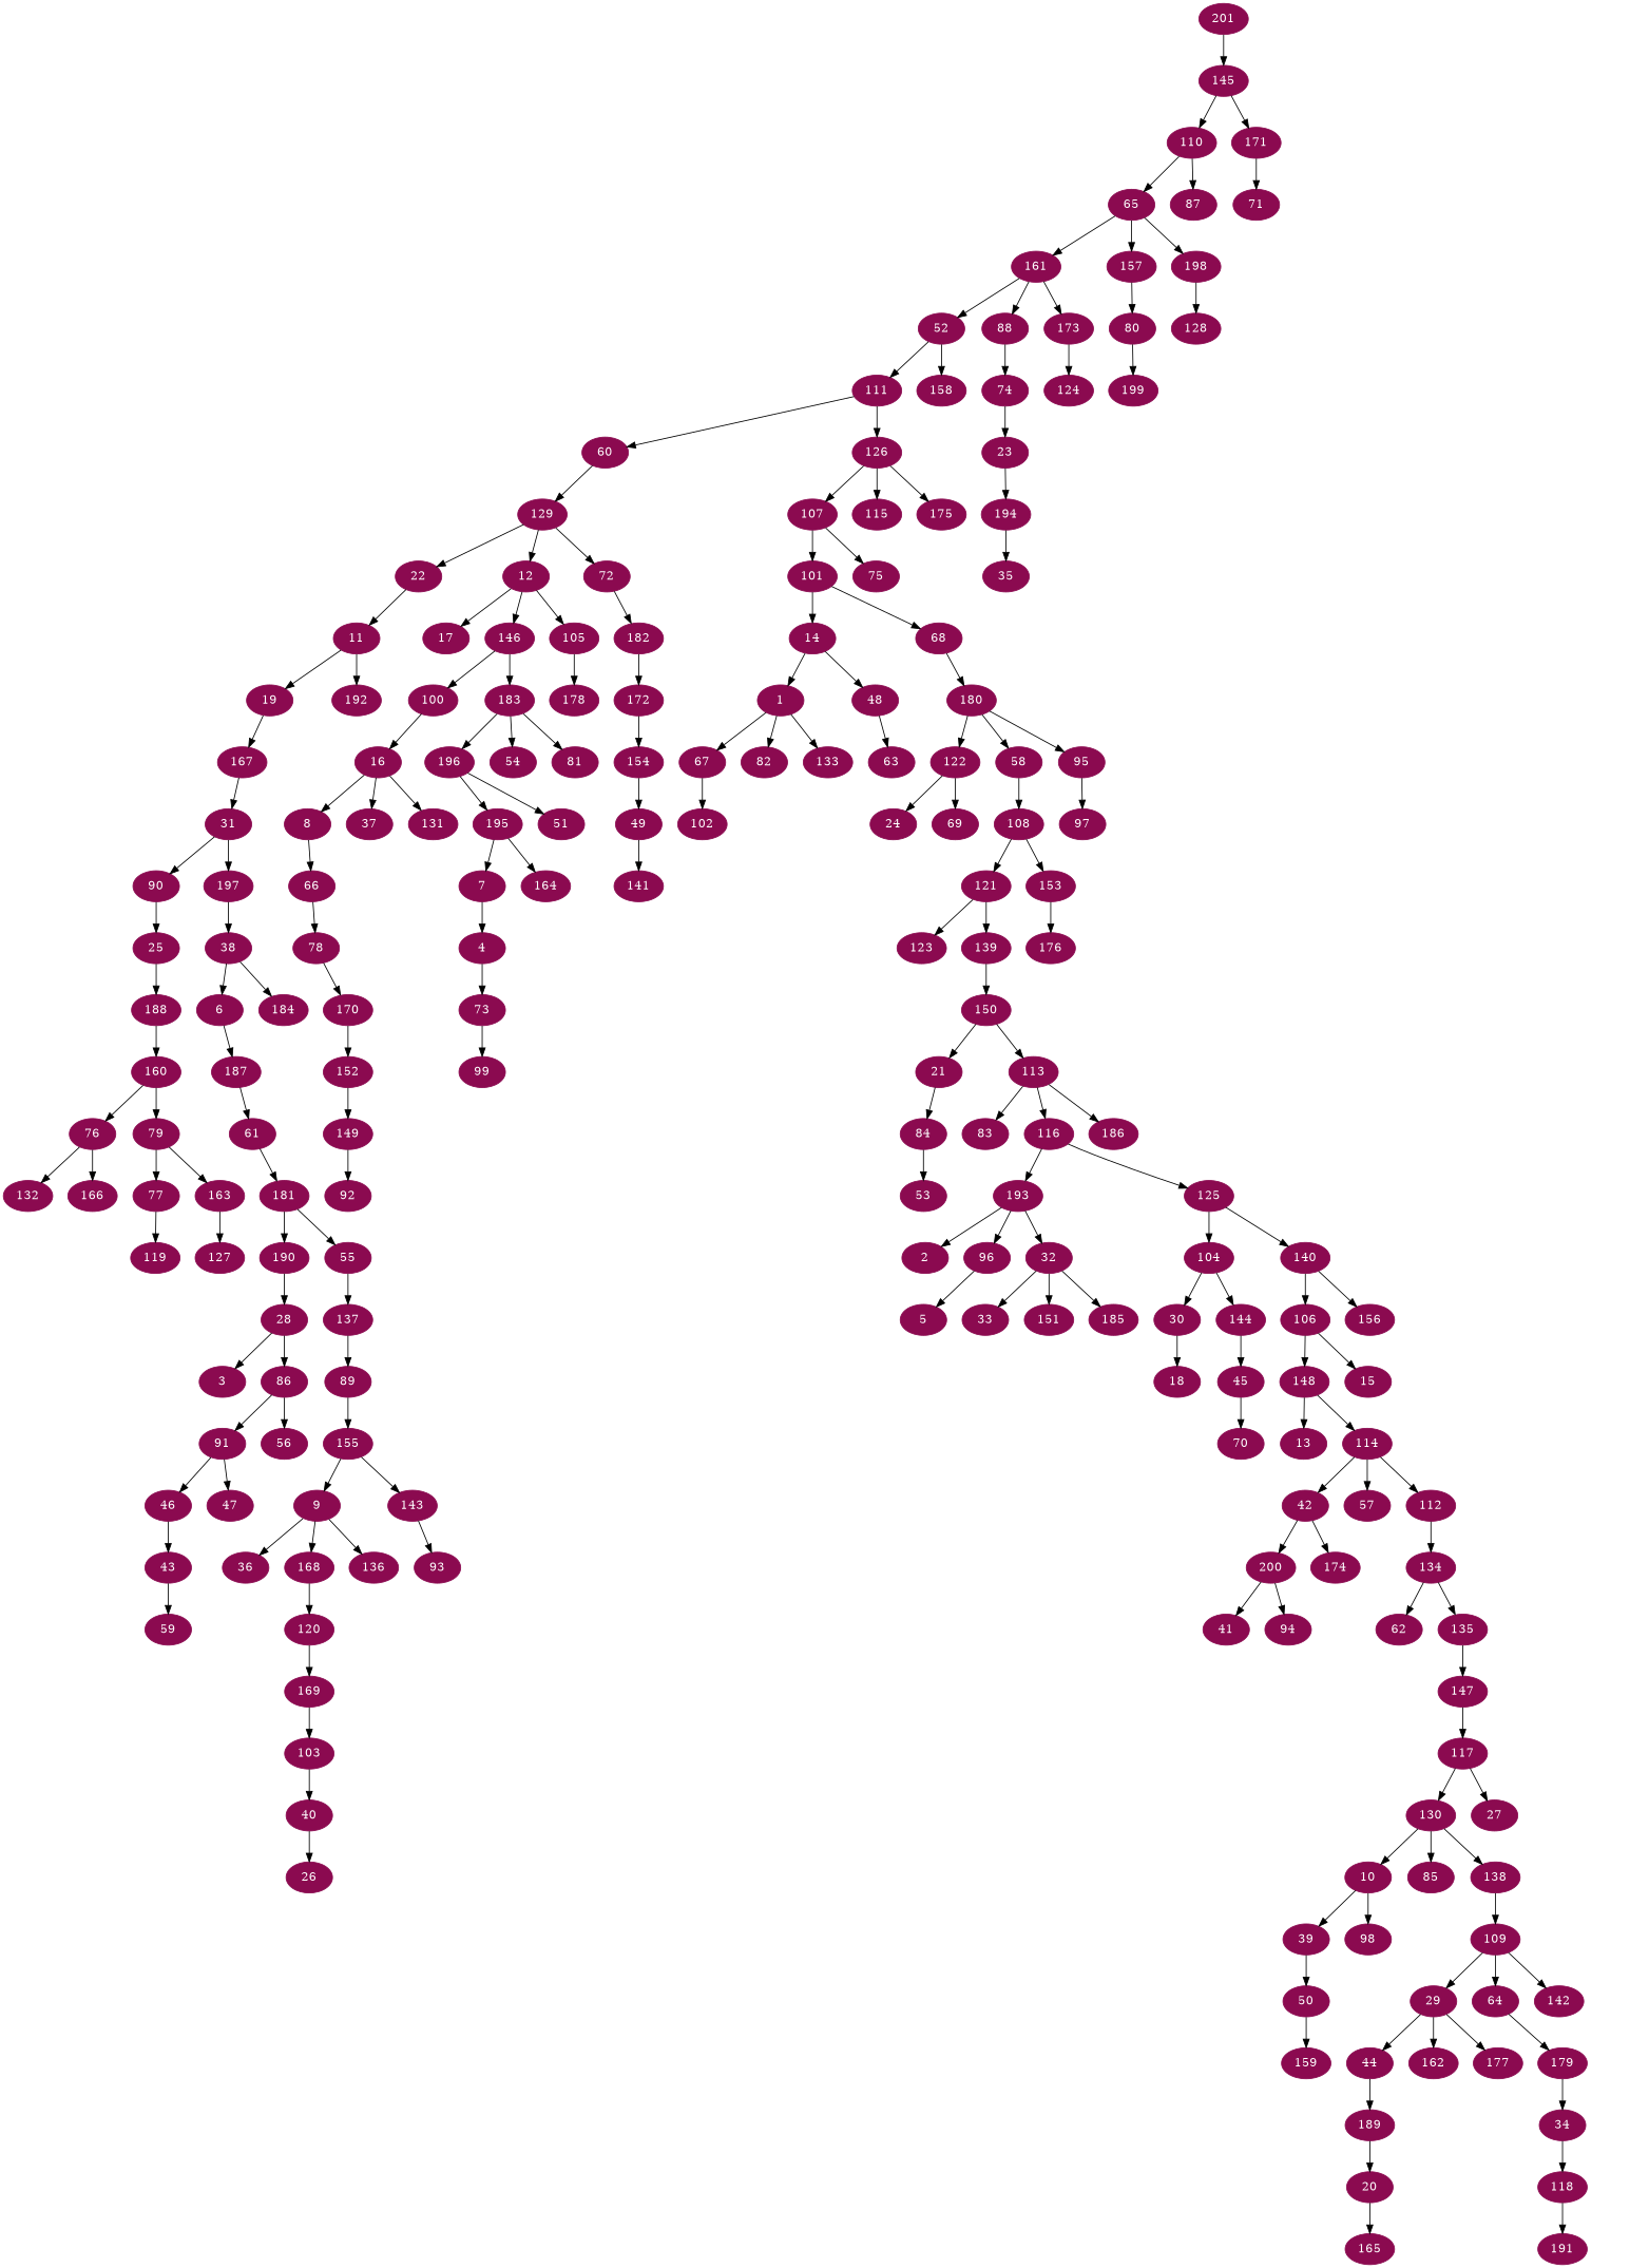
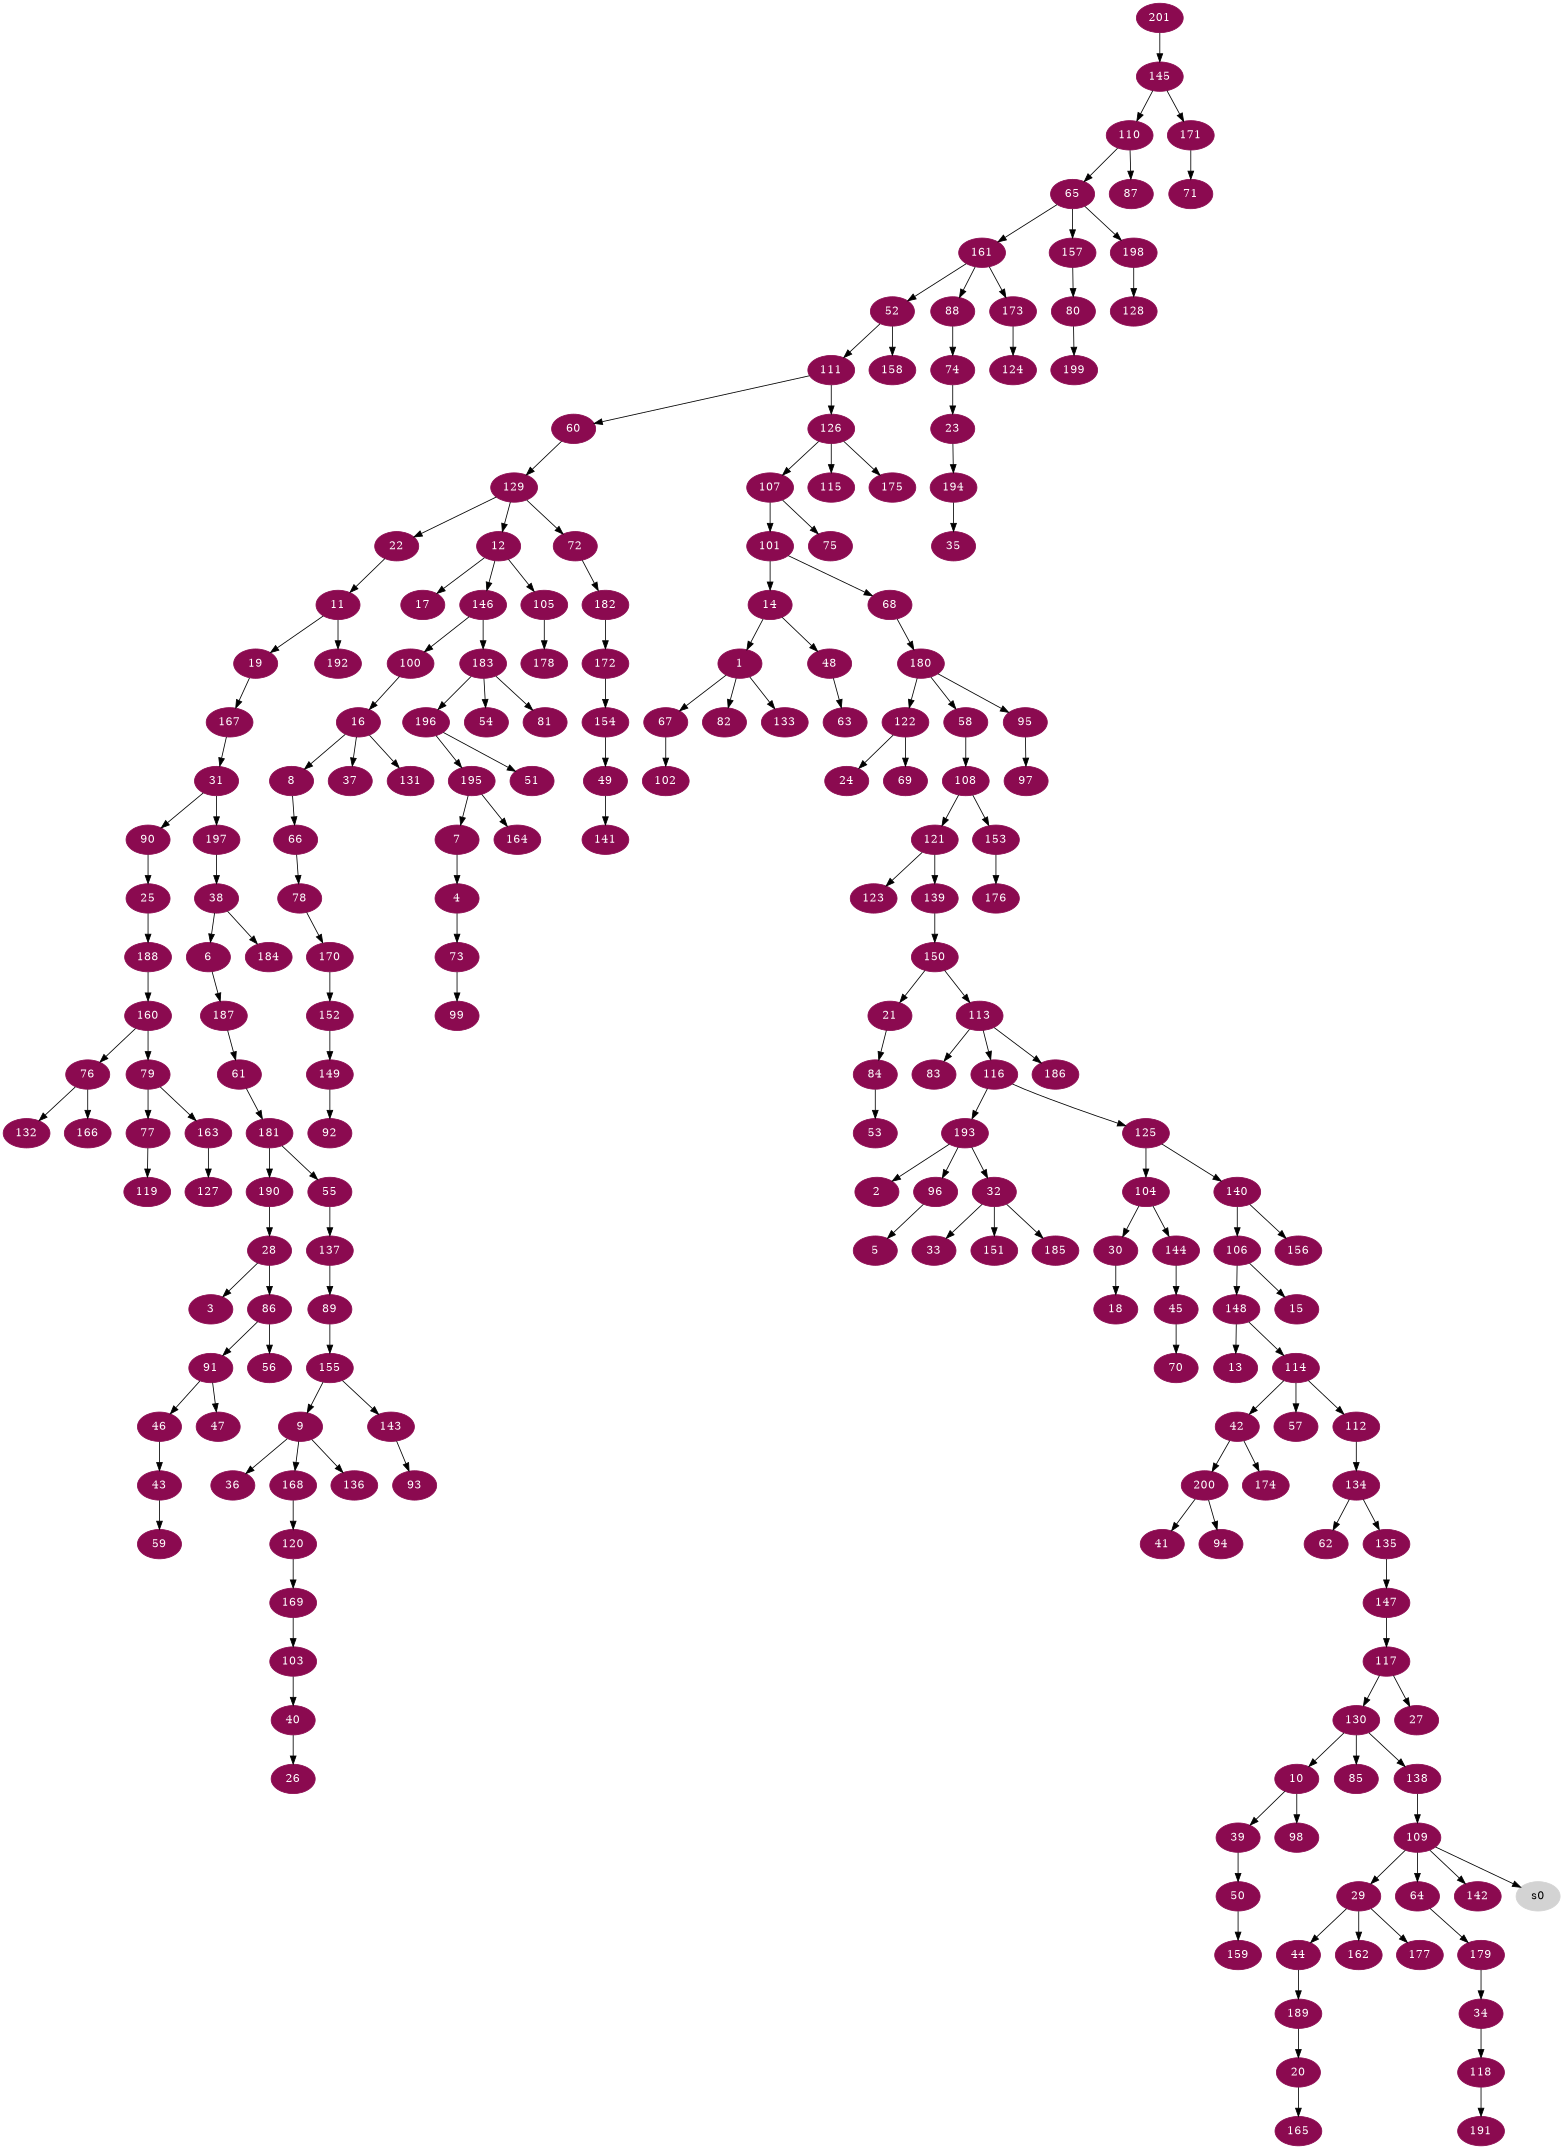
  digraph {
    node [color=deeppink4 fontcolor=white style=filled]
    14
    1
    48
    67
    82
    133
    193
    2
    96
    32
    28
    3
    86
    7
    4
    73
    5
    38
    6
    184
    187
    195
    164
    16
    8
    37
    131
    66
    155
    9
    143
    36
    168
    136
    130
    10
    85
    138
    39
    98
    22
    11
    19
    192
    129
    12
    72
    17
    146
    105
    148
    13
    114
    101
    68
    106
    15
    100
    30
    18
    167
    189
    20
    165
    150
    21
    113
    84
    74
    23
    194
    122
    24
    69
    90
    25
    188
    40
    26
    117
    27
    190
    109
    29
    64
    142
+   s0 [color=lightgrey fontcolor=black]
    44
    162
    177
    104
    144
    31
    197
    33
    151
    185
    179
    34
    118
    35
    50
    103
    200
    41
    94
    42
    57
    112
    174
    46
    43
    59
    45
    70
    91
    47
    63
    154
    49
    141
    159
    196
    51
    161
    52
    88
    173
    111
    158
    53
    183
    54
    81
    181
    55
    137
    56
    180
    58
    95
    108
    60
    126
    61
    134
    62
    135
    110
    65
    87
    157
    198
    78
    102
    171
    71
    182
    99
    107
    75
    160
    76
    79
    132
    166
    77
    163
    119
    170
    80
    199
    83
    116
    186
    89
    149
    92
    93
    97
    169
    125
    140
    178
    156
    115
    175
    121
    153
    145
    147
    191
    120
    123
    139
    124
    127
    128
    201
    152
    176
    172
    14 -> 1
    14 -> 48
    1 -> 67
    1 -> 82
    1 -> 133
    48 -> 63
    67 -> 102
    193 -> 2
    193 -> 96
    193 -> 32
    96 -> 5
    32 -> 33
    32 -> 151
    32 -> 185
    28 -> 3
    28 -> 86
    86 -> 91
    86 -> 56
    7 -> 4
    4 -> 73
    73 -> 99
    38 -> 6
    38 -> 184
    6 -> 187
    187 -> 61
    195 -> 7
    195 -> 164
    16 -> 8
    16 -> 37
    16 -> 131
    8 -> 66
    66 -> 78
    155 -> 9
    155 -> 143
    9 -> 36
    9 -> 168
    9 -> 136
    143 -> 93
    168 -> 120
    130 -> 10
    130 -> 85
    130 -> 138
    10 -> 39
    10 -> 98
    138 -> 109
    39 -> 50
    22 -> 11
    11 -> 19
    11 -> 192
    19 -> 167
    129 -> 22
    129 -> 12
    129 -> 72
    12 -> 17
    12 -> 146
    12 -> 105
    72 -> 182
    146 -> 100
    146 -> 183
    105 -> 178
    148 -> 13
    148 -> 114
    114 -> 42
    114 -> 57
    114 -> 112
    101 -> 14
    101 -> 68
    68 -> 180
    106 -> 148
    106 -> 15
    100 -> 16
    30 -> 18
    167 -> 31
    189 -> 20
    20 -> 165
    150 -> 21
    150 -> 113
    21 -> 84
    113 -> 83
    113 -> 116
    113 -> 186
    84 -> 53
    74 -> 23
    23 -> 194
    194 -> 35
    122 -> 24
    122 -> 69
    90 -> 25
    25 -> 188
    188 -> 160
    40 -> 26
    117 -> 130
    117 -> 27
    190 -> 28
    109 -> 29
    109 -> 64
    109 -> 142
+   109 -> s0
    29 -> 44
    29 -> 162
    29 -> 177
    64 -> 179
    44 -> 189
    104 -> 30
    104 -> 144
    144 -> 45
    31 -> 90
    31 -> 197
    197 -> 38
    179 -> 34
    34 -> 118
    118 -> 191
    50 -> 159
    103 -> 40
    200 -> 41
    200 -> 94
    42 -> 200
    42 -> 174
    112 -> 134
    46 -> 43
    43 -> 59
    45 -> 70
    91 -> 46
    91 -> 47
    154 -> 49
    49 -> 141
    196 -> 195
    196 -> 51
    161 -> 52
    161 -> 88
    161 -> 173
    52 -> 111
    52 -> 158
    88 -> 74
    173 -> 124
    111 -> 60
    111 -> 126
    183 -> 196
    183 -> 54
    183 -> 81
    181 -> 190
    181 -> 55
    55 -> 137
    137 -> 89
    180 -> 122
    180 -> 58
    180 -> 95
    58 -> 108
    95 -> 97
    108 -> 121
    108 -> 153
    60 -> 129
    126 -> 107
    126 -> 115
    126 -> 175
    61 -> 181
    134 -> 62
    134 -> 135
    135 -> 147
    110 -> 65
    110 -> 87
    65 -> 161
    65 -> 157
    65 -> 198
    157 -> 80
    198 -> 128
    78 -> 170
    171 -> 71
    182 -> 172
    107 -> 101
    107 -> 75
    160 -> 76
    160 -> 79
    76 -> 132
    76 -> 166
    79 -> 77
    79 -> 163
    77 -> 119
    163 -> 127
    170 -> 152
    80 -> 199
    116 -> 193
    116 -> 125
    89 -> 155
    149 -> 92
    169 -> 103
    125 -> 104
    125 -> 140
    140 -> 106
    140 -> 156
    121 -> 123
    121 -> 139
    153 -> 176
    145 -> 110
    145 -> 171
    147 -> 117
    120 -> 169
    139 -> 150
    201 -> 145
    152 -> 149
    172 -> 154
  }
